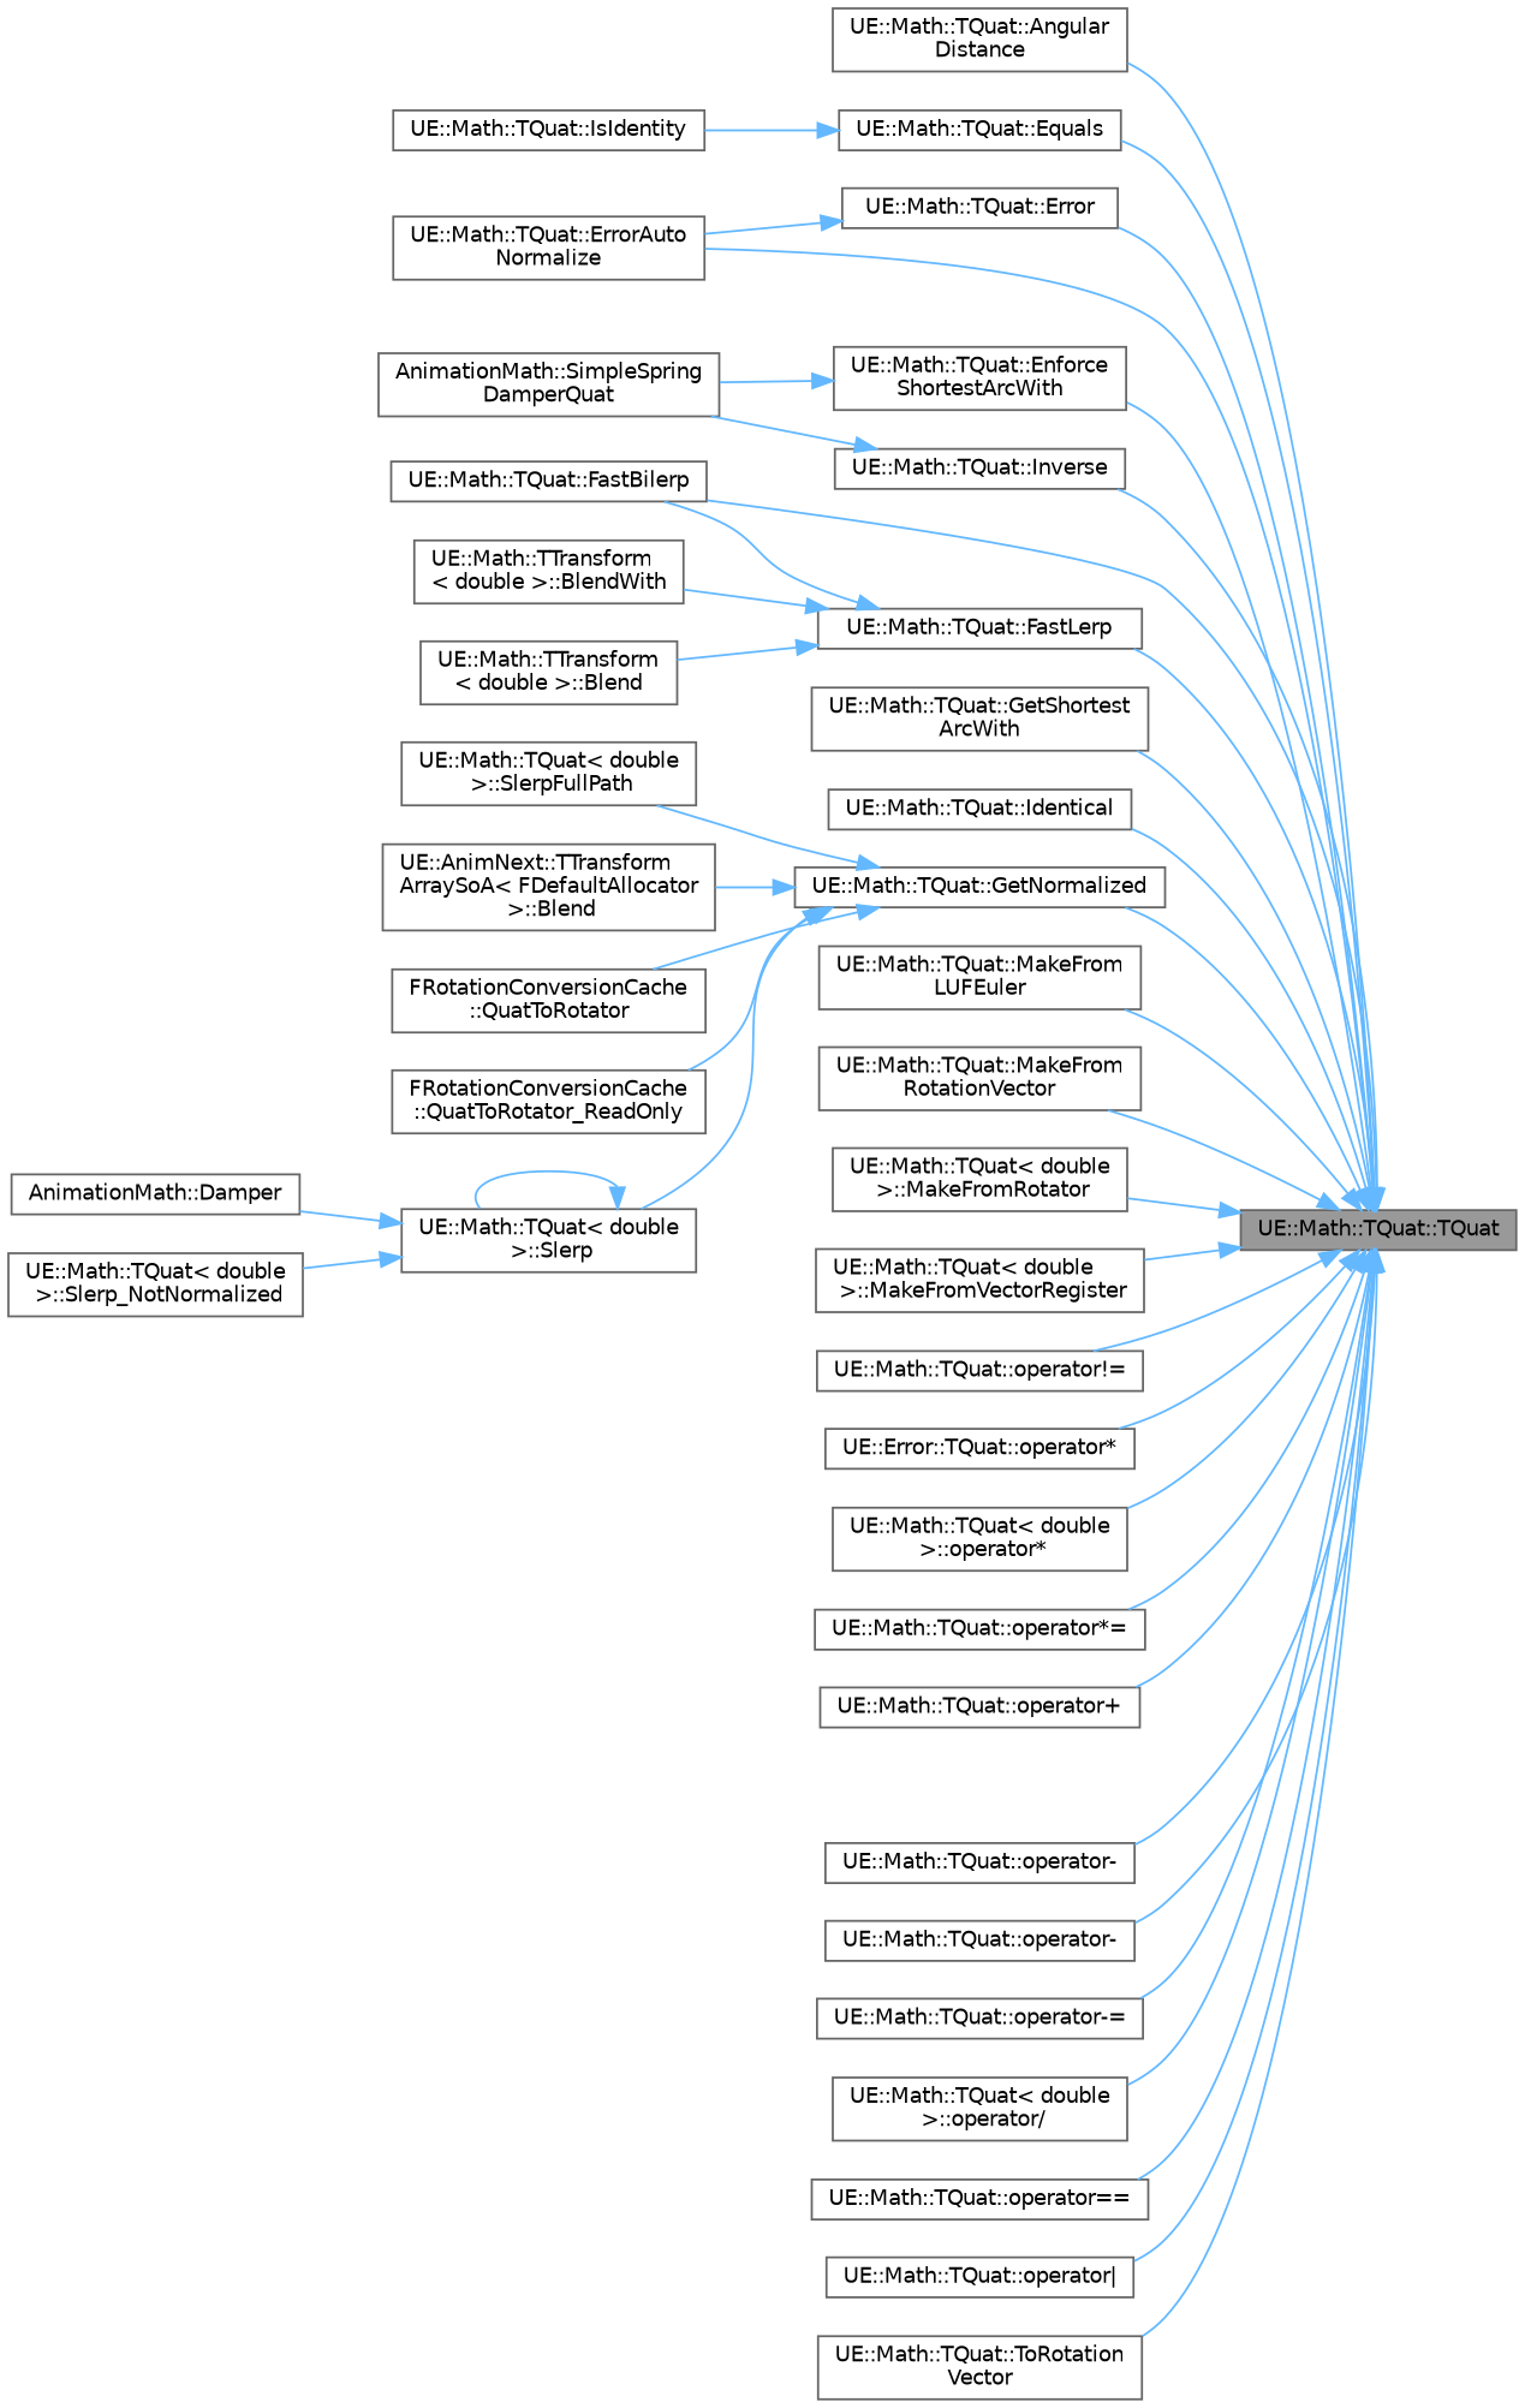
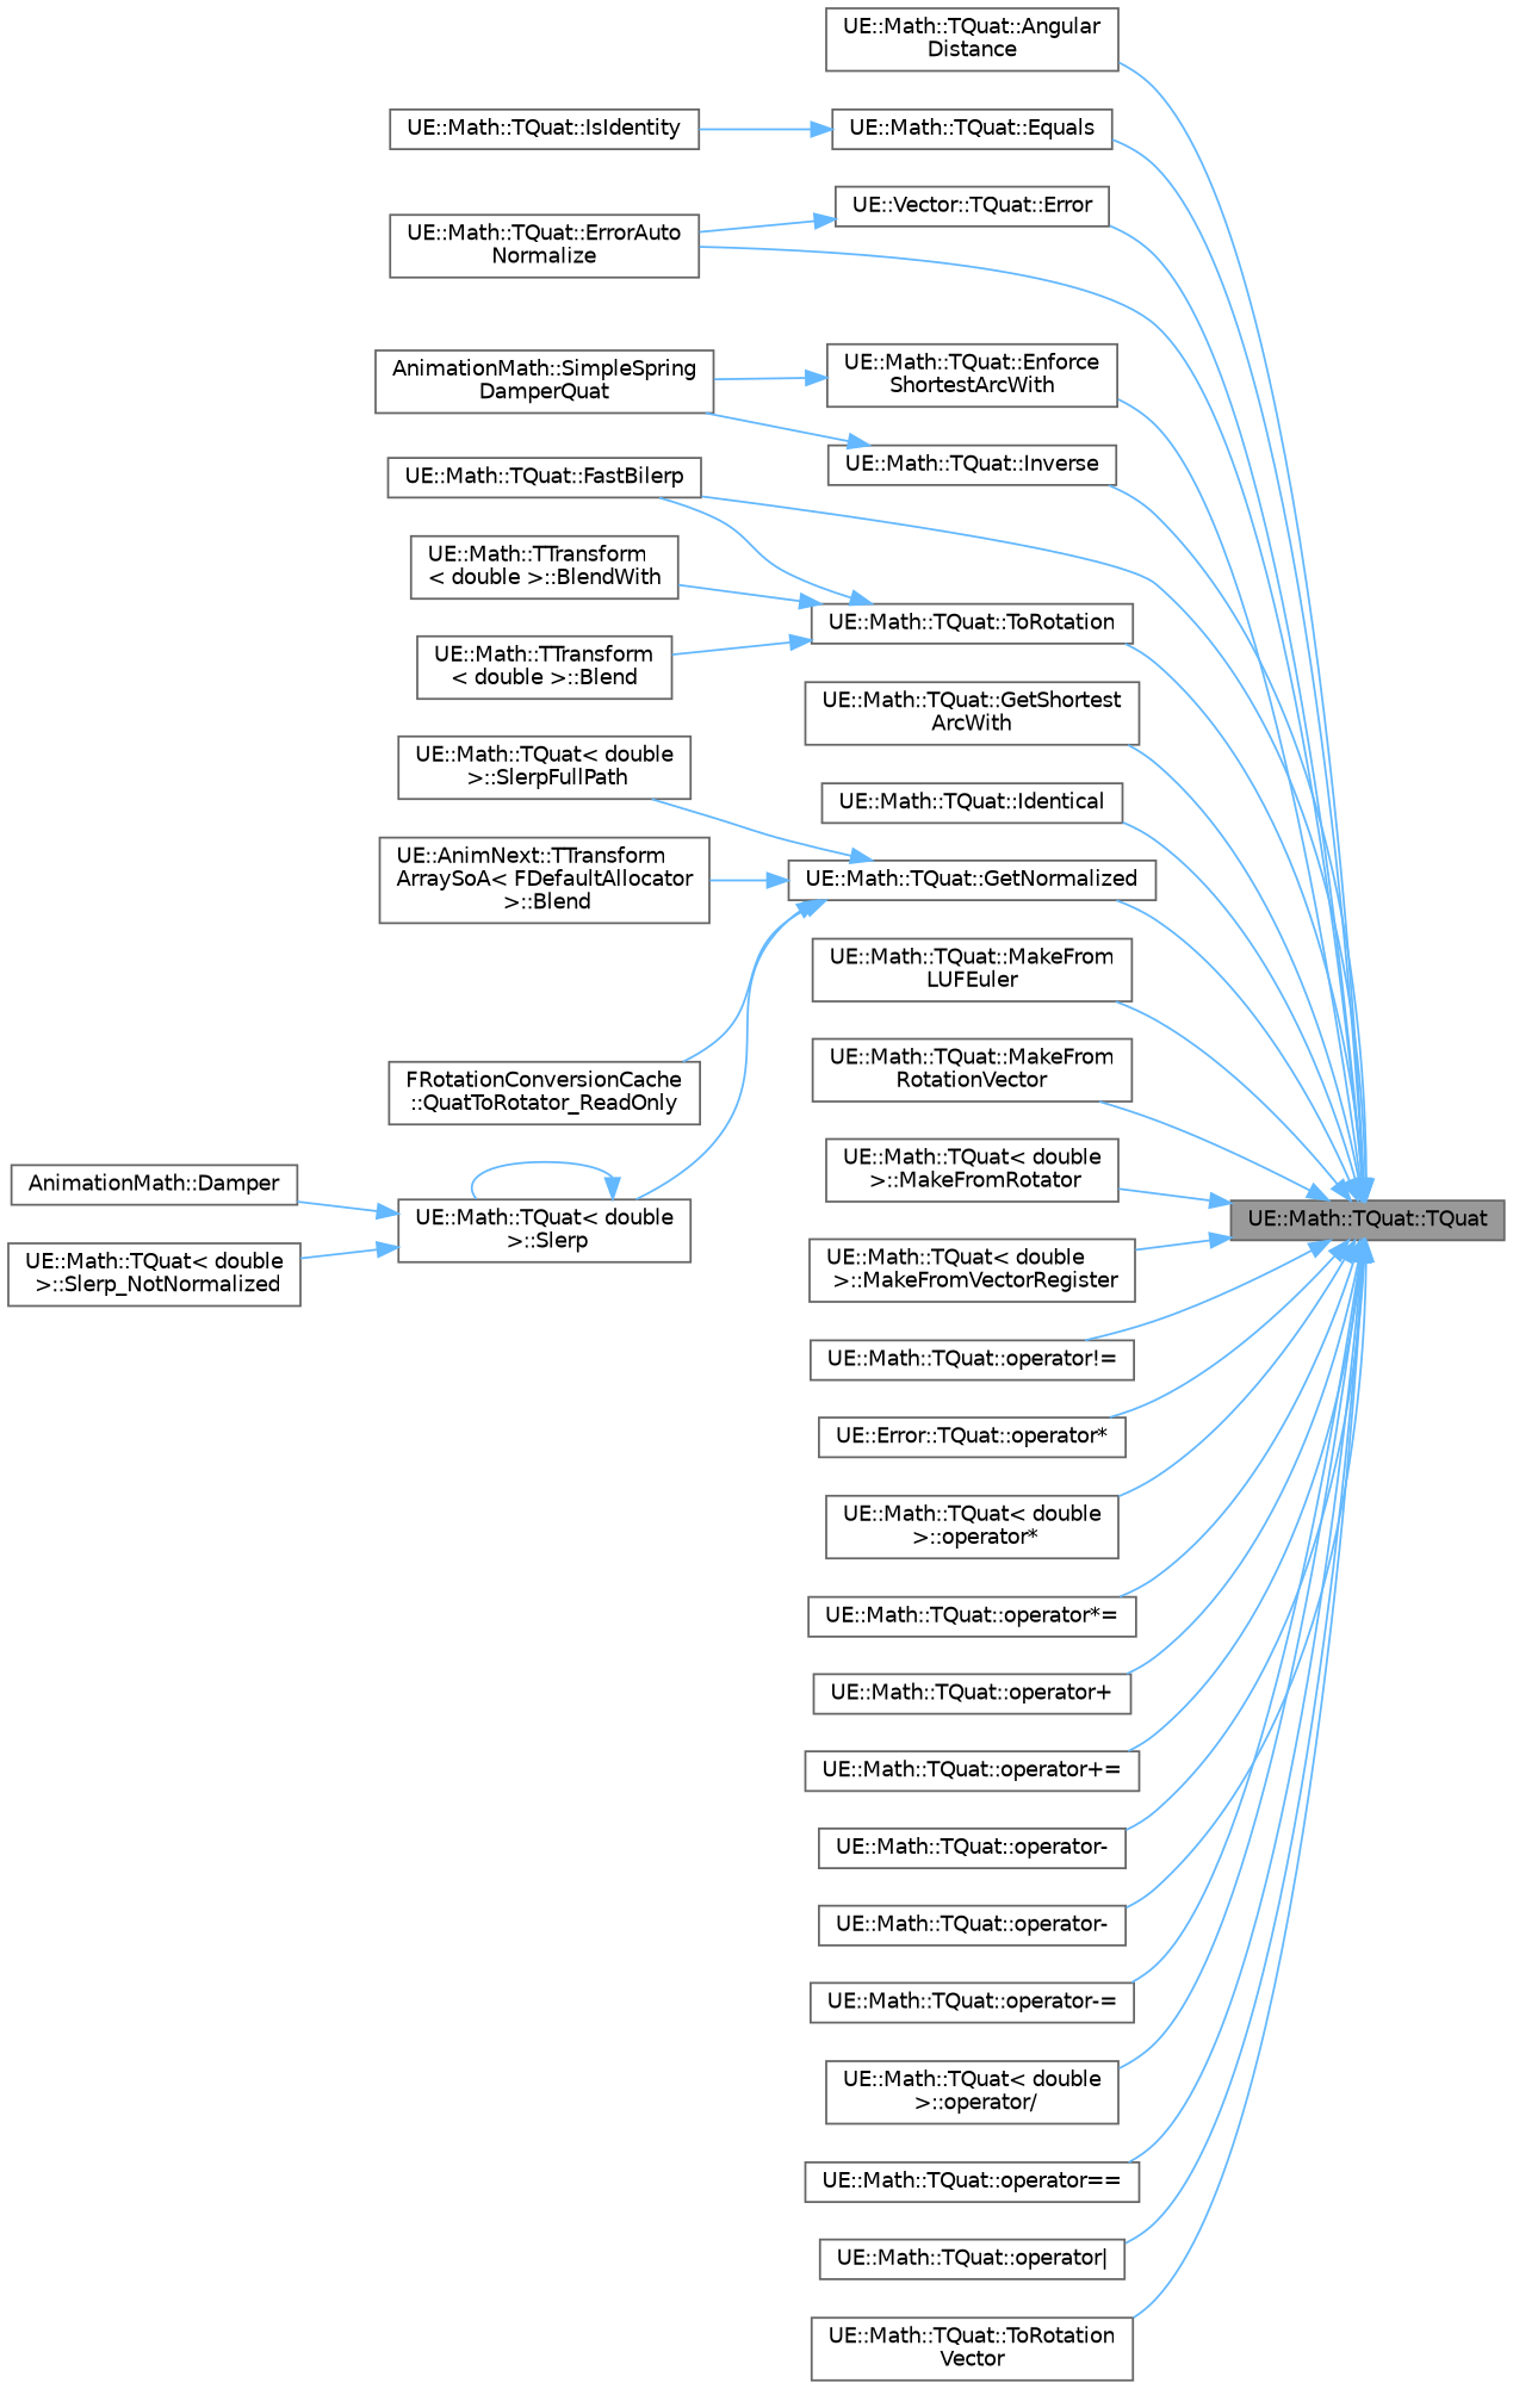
  digraph {
    rankdir=RL
    node [color=grey40 fillcolor=white fontname=Helvetica fontsize=10 shape=box style=filled]
    edge [color=steelblue1 dir=back fontname=Helvetica fontsize=10 labelfontname=Helvetica labelfontsize=10 style=solid]
    n1 [color=gray40 fillcolor=grey60 fontcolor=black height=0.2 label="UE::Math::TQuat::TQuat" width=0.4]
    n2 [height=0.2 label="UE::Math::TQuat::Angular\lDistance" width=0.4]
    n3 [height=0.2 label="UE::Math::TQuat::Enforce\lShortestArcWith" width=0.4]
    n4 [height=0.2 label="UE::Math::TQuat::Equals" width=0.4]
-   n5 [height=0.2 label="UE::Math::TQuat::Error" width=0.4]
+   n5 [height=0.2 label="UE::Vector::TQuat::Error" width=0.4]
    n6 [height=0.2 label="UE::Math::TQuat::ErrorAuto\lNormalize" width=0.4]
    n7 [height=0.2 label="UE::Math::TQuat::FastBilerp" width=0.4]
-   n8 [height=0.2 label="UE::Math::TQuat::FastLerp" width=0.4]
+   n8 [height=0.2 label="UE::Math::TQuat::ToRotation" width=0.4]
    n9 [height=0.2 label="UE::Math::TQuat::GetNormalized" width=0.4]
    n10 [height=0.2 label="UE::Math::TQuat::GetShortest\lArcWith" width=0.4]
    n11 [height=0.2 label="UE::Math::TQuat::Identical" width=0.4]
    n12 [height=0.2 label="UE::Math::TQuat::Inverse" width=0.4]
    n13 [height=0.2 label="UE::Math::TQuat::MakeFrom\lLUFEuler" width=0.4]
    n14 [height=0.2 label="UE::Math::TQuat::MakeFrom\lRotationVector" width=0.4]
    n15 [height=0.2 label="UE::Math::TQuat\< double\l \>::MakeFromRotator" width=0.4]
    n16 [height=0.2 label="UE::Math::TQuat\< double\l \>::MakeFromVectorRegister" width=0.4]
    n17 [height=0.2 label="UE::Math::TQuat::operator!=" width=0.4]
    n18 [height=0.2 label="UE::Error::TQuat::operator*" width=0.4]
    n19 [height=0.2 label="UE::Math::TQuat\< double\l \>::operator*" width=0.4]
    n20 [height=0.2 label="UE::Math::TQuat::operator*=" width=0.4]
    n21 [height=0.2 label="UE::Math::TQuat::operator+" width=0.4]
+   n22 [height=0.2 label="UE::Math::TQuat::operator+=" width=0.4]
    n23 [height=0.2 label="UE::Math::TQuat::operator-" width=0.4]
    n24 [height=0.2 label="UE::Math::TQuat::operator-" width=0.4]
    n25 [height=0.2 label="UE::Math::TQuat::operator-=" width=0.4]
    n26 [height=0.2 label="UE::Math::TQuat\< double\l \>::operator/" width=0.4]
    n27 [height=0.2 label="UE::Math::TQuat::operator==" width=0.4]
    n28 [height=0.2 label="UE::Math::TQuat::operator\|" width=0.4]
    n29 [height=0.2 label="UE::Math::TQuat::ToRotation\lVector" width=0.4]
    n30 [height=0.2 label="AnimationMath::SimpleSpring\lDamperQuat" width=0.4]
    n31 [height=0.2 label="UE::Math::TQuat::IsIdentity" width=0.4]
    n32 [height=0.2 label="UE::Math::TTransform\l\< double \>::Blend" width=0.4]
    n33 [height=0.2 label="UE::Math::TTransform\l\< double \>::BlendWith" width=0.4]
    n34 [height=0.2 label="UE::AnimNext::TTransform\lArraySoA\< FDefaultAllocator\l \>::Blend" width=0.4]
-   n35 [height=0.2 label="FRotationConversionCache\l::QuatToRotator" width=0.4]
    n36 [height=0.2 label="FRotationConversionCache\l::QuatToRotator_ReadOnly" width=0.4]
    n37 [height=0.2 label="UE::Math::TQuat\< double\l \>::Slerp" width=0.4]
    n38 [height=0.2 label="UE::Math::TQuat\< double\l \>::SlerpFullPath" width=0.4]
    n39 [height=0.2 label="AnimationMath::Damper" width=0.4]
    n40 [height=0.2 label="UE::Math::TQuat\< double\l \>::Slerp_NotNormalized" width=0.4]
    n1 -> n2
    n1 -> n3
    n1 -> n4
    n1 -> n5
    n1 -> n6
    n1 -> n7
    n1 -> n8
    n1 -> n9
    n1 -> n10
    n1 -> n11
    n1 -> n12
    n1 -> n13
    n1 -> n14
    n1 -> n15
    n1 -> n16
    n1 -> n17
    n1 -> n18
    n1 -> n19
    n1 -> n20
    n1 -> n21
+   n1 -> n22
    n1 -> n23
    n1 -> n24
    n1 -> n25
    n1 -> n26
    n1 -> n27
    n1 -> n28
    n1 -> n29
    n3 -> n30
    n4 -> n31
    n5 -> n6
    n8 -> n7
    n8 -> n32
    n8 -> n33
    n9 -> n34
-   n9 -> n35
    n9 -> n36
    n9 -> n37
    n9 -> n38
    n12 -> n30
    n37 -> n37
    n37 -> n39
    n37 -> n40
  }
